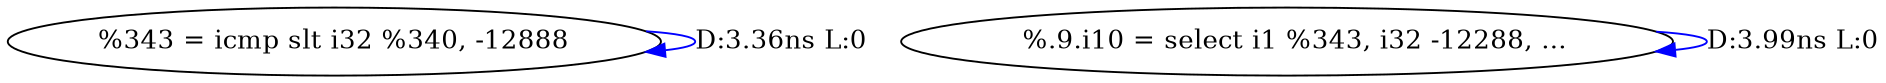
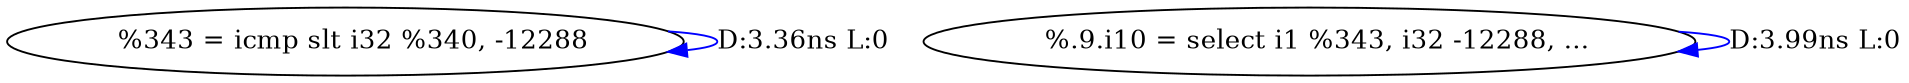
  digraph {
    edge [color=blue]
-   n1 [label="%343 = icmp slt i32 %340, -12888"]
+   n1 [label="  %343 = icmp slt i32 %340, -12288"]
    n2 [label="  %.9.i10 = select i1 %343, i32 -12288, ..."]
    n1 -> n1 [label="D:3.36ns L:0"]
    n2 -> n2 [label="D:3.99ns L:0"]
  }
